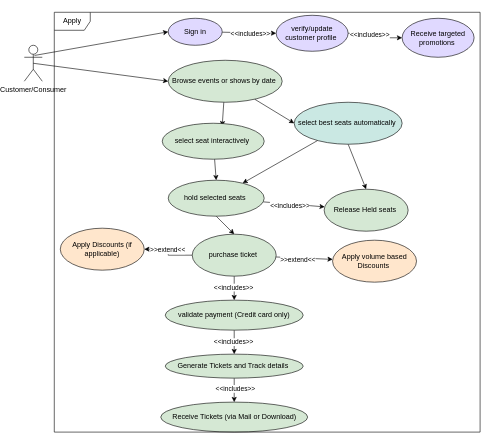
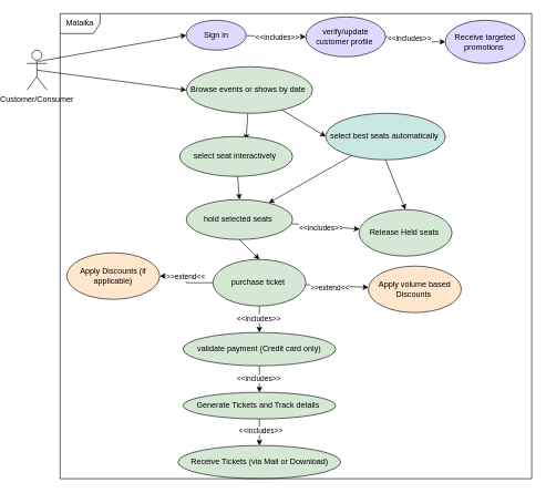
  <mxCell id="0" />
  <mxCell id="1" parent="0" />
  <mxCell id="2" style="rounded=0;orthogonalLoop=1;jettySize=auto;html=1;exitX=0.567;exitY=0.283;exitDx=0;exitDy=0;exitPerimeter=0;entryX=0;entryY=0.5;entryDx=0;entryDy=0;" edge="1" parent="1" source="40" target="6"><mxGeometry relative="1" as="geometry"><mxPoint x="165" y="80" as="sourcePoint" /></mxGeometry></mxCell>
  <mxCell id="3" value="" style="rounded=0;orthogonalLoop=1;jettySize=auto;html=1;entryX=0;entryY=0.5;entryDx=0;entryDy=0;exitX=0.5;exitY=0.5;exitDx=0;exitDy=0;exitPerimeter=0;" edge="1" parent="1" source="40" target="13"><mxGeometry relative="1" as="geometry"><mxPoint x="180" y="88.684" as="sourcePoint" /><mxPoint x="285" y="160" as="targetPoint" /></mxGeometry></mxCell>
  <mxCell id="4" style="rounded=0;orthogonalLoop=1;jettySize=auto;html=1;entryX=0;entryY=0.5;entryDx=0;entryDy=0;" edge="1" parent="1" source="6" target="9"><mxGeometry relative="1" as="geometry" /></mxCell>
  <mxCell id="5" value="&amp;lt;&amp;lt;includes&amp;gt;&amp;gt;" style="edgeLabel;html=1;align=center;verticalAlign=middle;resizable=0;points=[];" vertex="1" connectable="0" parent="4"><mxGeometry x="0.034" y="-1" relative="1" as="geometry"><mxPoint as="offset" /></mxGeometry></mxCell>
  <mxCell id="6" value="Sign in" style="ellipse;whiteSpace=wrap;html=1;fillColor=#E0D9FF;" vertex="1" parent="1"><mxGeometry x="260" y="30" width="90" height="45" as="geometry" /></mxCell>
  <mxCell id="7" style="edgeStyle=orthogonalEdgeStyle;rounded=0;orthogonalLoop=1;jettySize=auto;html=1;entryX=0;entryY=0.5;entryDx=0;entryDy=0;" edge="1" parent="1" source="9" target="10"><mxGeometry relative="1" as="geometry"><mxPoint x="720" y="52.5" as="targetPoint" /></mxGeometry></mxCell>
  <mxCell id="8" value="&amp;lt;&amp;lt;includes&amp;gt;&amp;gt;" style="edgeLabel;html=1;align=center;verticalAlign=middle;resizable=0;points=[];" vertex="1" connectable="0" parent="7"><mxGeometry x="-0.281" y="-1" relative="1" as="geometry"><mxPoint y="1" as="offset" /></mxGeometry></mxCell>
  <mxCell id="9" value="verify/update customer profile&amp;nbsp;" style="ellipse;whiteSpace=wrap;html=1;fillColor=#E0D9FF;" vertex="1" parent="1"><mxGeometry x="440" y="25" width="120" height="60" as="geometry" /></mxCell>
  <mxCell id="10" value="Receive targeted promotions&amp;nbsp;" style="ellipse;whiteSpace=wrap;html=1;fillColor=#E0D9FF;" vertex="1" parent="1"><mxGeometry x="650" y="30" width="120" height="65" as="geometry" /></mxCell>
  <mxCell id="11" style="rounded=0;orthogonalLoop=1;jettySize=auto;html=1;entryX=0.588;entryY=0.083;entryDx=0;entryDy=0;entryPerimeter=0;" edge="1" parent="1" source="13" target="15"><mxGeometry relative="1" as="geometry"><mxPoint x="425" y="240" as="targetPoint" /></mxGeometry></mxCell>
  <mxCell id="12" style="rounded=0;orthogonalLoop=1;jettySize=auto;html=1;entryX=0;entryY=0.5;entryDx=0;entryDy=0;" edge="1" parent="1" source="13" target="18"><mxGeometry relative="1" as="geometry" /></mxCell>
  <mxCell id="13" value="Browse events or shows by date&amp;nbsp;" style="ellipse;whiteSpace=wrap;html=1;fillColor=#D5E8D4;" vertex="1" parent="1"><mxGeometry x="260" y="100" width="190" height="70" as="geometry" /></mxCell>
  <mxCell id="14" style="rounded=0;orthogonalLoop=1;jettySize=auto;html=1;entryX=0.5;entryY=0;entryDx=0;entryDy=0;" edge="1" parent="1" source="15" target="22"><mxGeometry relative="1" as="geometry" /></mxCell>
  <mxCell id="15" value="select seat interactively&amp;nbsp;" style="ellipse;whiteSpace=wrap;html=1;fillColor=#D5E8D4;" vertex="1" parent="1"><mxGeometry x="250" y="205" width="170" height="60" as="geometry" /></mxCell>
  <mxCell id="16" style="rounded=0;orthogonalLoop=1;jettySize=auto;html=1;" edge="1" parent="1" source="18" target="22"><mxGeometry relative="1" as="geometry"><mxPoint x="560" y="340" as="targetPoint" /></mxGeometry></mxCell>
  <mxCell id="17" style="rounded=0;orthogonalLoop=1;jettySize=auto;html=1;exitX=0.5;exitY=1;exitDx=0;exitDy=0;entryX=0.5;entryY=0;entryDx=0;entryDy=0;" edge="1" parent="1" source="18" target="39"><mxGeometry relative="1" as="geometry" /></mxCell>
  <mxCell id="18" value="select best seats automatically&amp;nbsp;" style="ellipse;whiteSpace=wrap;html=1;fillColor=#CAE8E3;" vertex="1" parent="1"><mxGeometry x="470" y="170" width="180" height="70" as="geometry" /></mxCell>
  <mxCell id="19" style="rounded=0;orthogonalLoop=1;jettySize=auto;html=1;exitX=0.5;exitY=1;exitDx=0;exitDy=0;entryX=0.5;entryY=0;entryDx=0;entryDy=0;" edge="1" parent="1" source="22" target="29"><mxGeometry relative="1" as="geometry"><mxPoint x="380" y="470" as="targetPoint" /></mxGeometry></mxCell>
  <mxCell id="20" value="" style="rounded=0;orthogonalLoop=1;jettySize=auto;html=1;" edge="1" parent="1" source="22" target="39"><mxGeometry relative="1" as="geometry" /></mxCell>
  <mxCell id="21" value="&amp;lt;&amp;lt;includes&amp;gt;&amp;gt;" style="edgeLabel;html=1;align=center;verticalAlign=middle;resizable=0;points=[];" vertex="1" connectable="0" parent="20"><mxGeometry x="-0.147" y="-2" relative="1" as="geometry"><mxPoint as="offset" /></mxGeometry></mxCell>
  <mxCell id="22" value="hold selected seats&amp;nbsp;" style="ellipse;whiteSpace=wrap;html=1;fillColor=#D5E8D4;" vertex="1" parent="1"><mxGeometry x="260" y="300" width="160" height="60" as="geometry" /></mxCell>
  <mxCell id="23" value="" style="edgeStyle=orthogonalEdgeStyle;rounded=0;orthogonalLoop=1;jettySize=auto;html=1;" edge="1" parent="1" source="29" target="32"><mxGeometry relative="1" as="geometry" /></mxCell>
  <mxCell id="24" value="&amp;lt;&amp;lt;includes&amp;gt;&amp;gt;" style="edgeLabel;html=1;align=center;verticalAlign=middle;resizable=0;points=[];" vertex="1" connectable="0" parent="23"><mxGeometry x="-0.125" y="-2" relative="1" as="geometry"><mxPoint as="offset" /></mxGeometry></mxCell>
  <mxCell id="25" value="" style="edgeStyle=orthogonalEdgeStyle;rounded=0;orthogonalLoop=1;jettySize=auto;html=1;" edge="1" parent="1" source="29" target="37"><mxGeometry relative="1" as="geometry" /></mxCell>
  <mxCell id="26" value="&amp;gt;&amp;gt;extend&amp;lt;&amp;lt;" style="edgeLabel;html=1;align=center;verticalAlign=middle;resizable=0;points=[];" vertex="1" connectable="0" parent="25"><mxGeometry x="0.08" y="2" relative="1" as="geometry"><mxPoint as="offset" /></mxGeometry></mxCell>
  <mxCell id="27" value="" style="rounded=0;orthogonalLoop=1;jettySize=auto;html=1;" edge="1" parent="1" source="29" target="38"><mxGeometry relative="1" as="geometry" /></mxCell>
  <mxCell id="28" value="&amp;gt;&amp;gt;extend&amp;lt;&amp;lt;" style="edgeLabel;html=1;align=center;verticalAlign=middle;resizable=0;points=[];" vertex="1" connectable="0" parent="27"><mxGeometry x="-0.231" y="-3" relative="1" as="geometry"><mxPoint as="offset" /></mxGeometry></mxCell>
  <mxCell id="29" value="purchase ticket&amp;nbsp;" style="ellipse;whiteSpace=wrap;html=1;fillColor=#D5E8D4;" vertex="1" parent="1"><mxGeometry x="300" y="390" width="140" height="70" as="geometry" /></mxCell>
  <mxCell id="30" value="" style="edgeStyle=orthogonalEdgeStyle;rounded=0;orthogonalLoop=1;jettySize=auto;html=1;" edge="1" parent="1" source="32" target="35"><mxGeometry relative="1" as="geometry" /></mxCell>
  <mxCell id="31" value="&amp;lt;&amp;lt;includes&amp;gt;&amp;gt;" style="edgeLabel;html=1;align=center;verticalAlign=middle;resizable=0;points=[];" vertex="1" connectable="0" parent="30"><mxGeometry x="-0.067" y="-2" relative="1" as="geometry"><mxPoint as="offset" /></mxGeometry></mxCell>
  <mxCell id="32" value="validate payment (Credit card only)" style="ellipse;whiteSpace=wrap;html=1;fillColor=#D5E8D4;" vertex="1" parent="1"><mxGeometry x="255" y="500" width="230" height="50" as="geometry" /></mxCell>
  <mxCell id="33" value="" style="edgeStyle=orthogonalEdgeStyle;rounded=0;orthogonalLoop=1;jettySize=auto;html=1;" edge="1" parent="1" source="35" target="36"><mxGeometry relative="1" as="geometry" /></mxCell>
  <mxCell id="34" value="&amp;lt;&amp;lt;includes&amp;gt;&amp;gt;" style="edgeLabel;html=1;align=center;verticalAlign=middle;resizable=0;points=[];" vertex="1" connectable="0" parent="33"><mxGeometry x="-0.133" y="1" relative="1" as="geometry"><mxPoint as="offset" /></mxGeometry></mxCell>
  <mxCell id="35" value="Generate Tickets and Track details&amp;nbsp;" style="ellipse;whiteSpace=wrap;html=1;fillColor=#D5E8D4;" vertex="1" parent="1"><mxGeometry x="255" y="590" width="230" height="40" as="geometry" /></mxCell>
  <mxCell id="36" value="Receive Tickets (via Mail or Download)" style="ellipse;whiteSpace=wrap;html=1;fillColor=#D5E8D4;" vertex="1" parent="1"><mxGeometry x="247.5" y="670" width="245" height="50" as="geometry" /></mxCell>
  <mxCell id="37" value="Apply Discounts (if applicable)" style="ellipse;whiteSpace=wrap;html=1;fillColor=#FFE6CC;" vertex="1" parent="1"><mxGeometry x="80" y="380" width="140" height="70" as="geometry" /></mxCell>
  <mxCell id="38" value="Apply volume based Discounts&amp;nbsp;" style="ellipse;whiteSpace=wrap;html=1;fillColor=#FFE6CC;" vertex="1" parent="1"><mxGeometry x="534" y="400" width="140" height="70" as="geometry" /></mxCell>
  <mxCell id="39" value="Release Held seats&amp;nbsp;" style="ellipse;whiteSpace=wrap;html=1;fillColor=#D5E8D4;" vertex="1" parent="1"><mxGeometry x="520" y="315" width="140" height="70" as="geometry" /></mxCell>
  <mxCell id="40" value="Customer/Consumer" style="shape=umlActor;verticalLabelPosition=bottom;verticalAlign=top;html=1;" vertex="1" parent="1"><mxGeometry x="20" y="75" width="30" height="60" as="geometry" /></mxCell>
- <mxCell id="41" value="Apply" style="shape=umlFrame;whiteSpace=wrap;html=1;pointerEvents=0;" vertex="1" parent="1"><mxGeometry x="70" y="20" width="710" height="700" as="geometry" /></mxCell>
+ <mxCell id="41" value="Malaika" style="shape=umlFrame;whiteSpace=wrap;html=1;pointerEvents=0;" vertex="1" parent="1"><mxGeometry x="70" y="20" width="710" height="700" as="geometry" /></mxCell>
